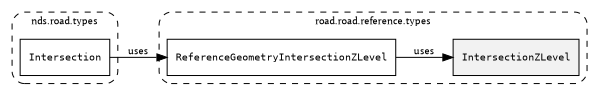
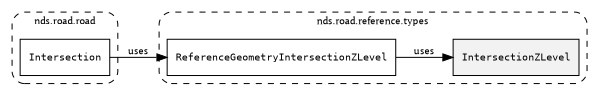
  digraph {
    fontname="PT Serif"
    fontsize=10
    rankdir=LR
    node [fontname="PT Serif" fontsize=10 shape=box]
    edge [fontname="PT Serif" fontsize=10]
    n1 [fillcolor="#0000000D" label=<<font face="monospace"><table align="center" border="0" cellspacing="0" cellpadding="0"><tr><td href="../../../content/packages/nds.road.reference.types.html#Subtype-IntersectionZLevel" title="Subtype defined in nds.road.reference.types">IntersectionZLevel</td></tr></table></font>> style=filled]
    n2 [label=<<font face="monospace"><table align="center" border="0" cellspacing="0" cellpadding="0"><tr><td href="../../../content/packages/nds.road.reference.types.html#Structure-ReferenceGeometryIntersectionZLevel" title="Structure defined in nds.road.reference.types">ReferenceGeometryIntersectionZLevel</td></tr></table></font>>]
    n3 [label=<<font face="monospace"><table align="center" border="0" cellspacing="0" cellpadding="0"><tr><td href="../../../content/packages/nds.road.road.html#Structure-Intersection" title="Structure defined in nds.road.road">Intersection</td></tr></table></font>>]
    subgraph cluster_1 {
-     label="road.road.reference.types"
+     label="nds.road.reference.types"
      style="dashed, rounded"
      n1
      n2
    }
    subgraph cluster_2 {
-     label="nds.road.types"
+     label="nds.road.road"
      style="dashed, rounded"
      n3
    }
    n2 -> n1 [label=uses]
    n3 -> n2 [label=uses]
  }
